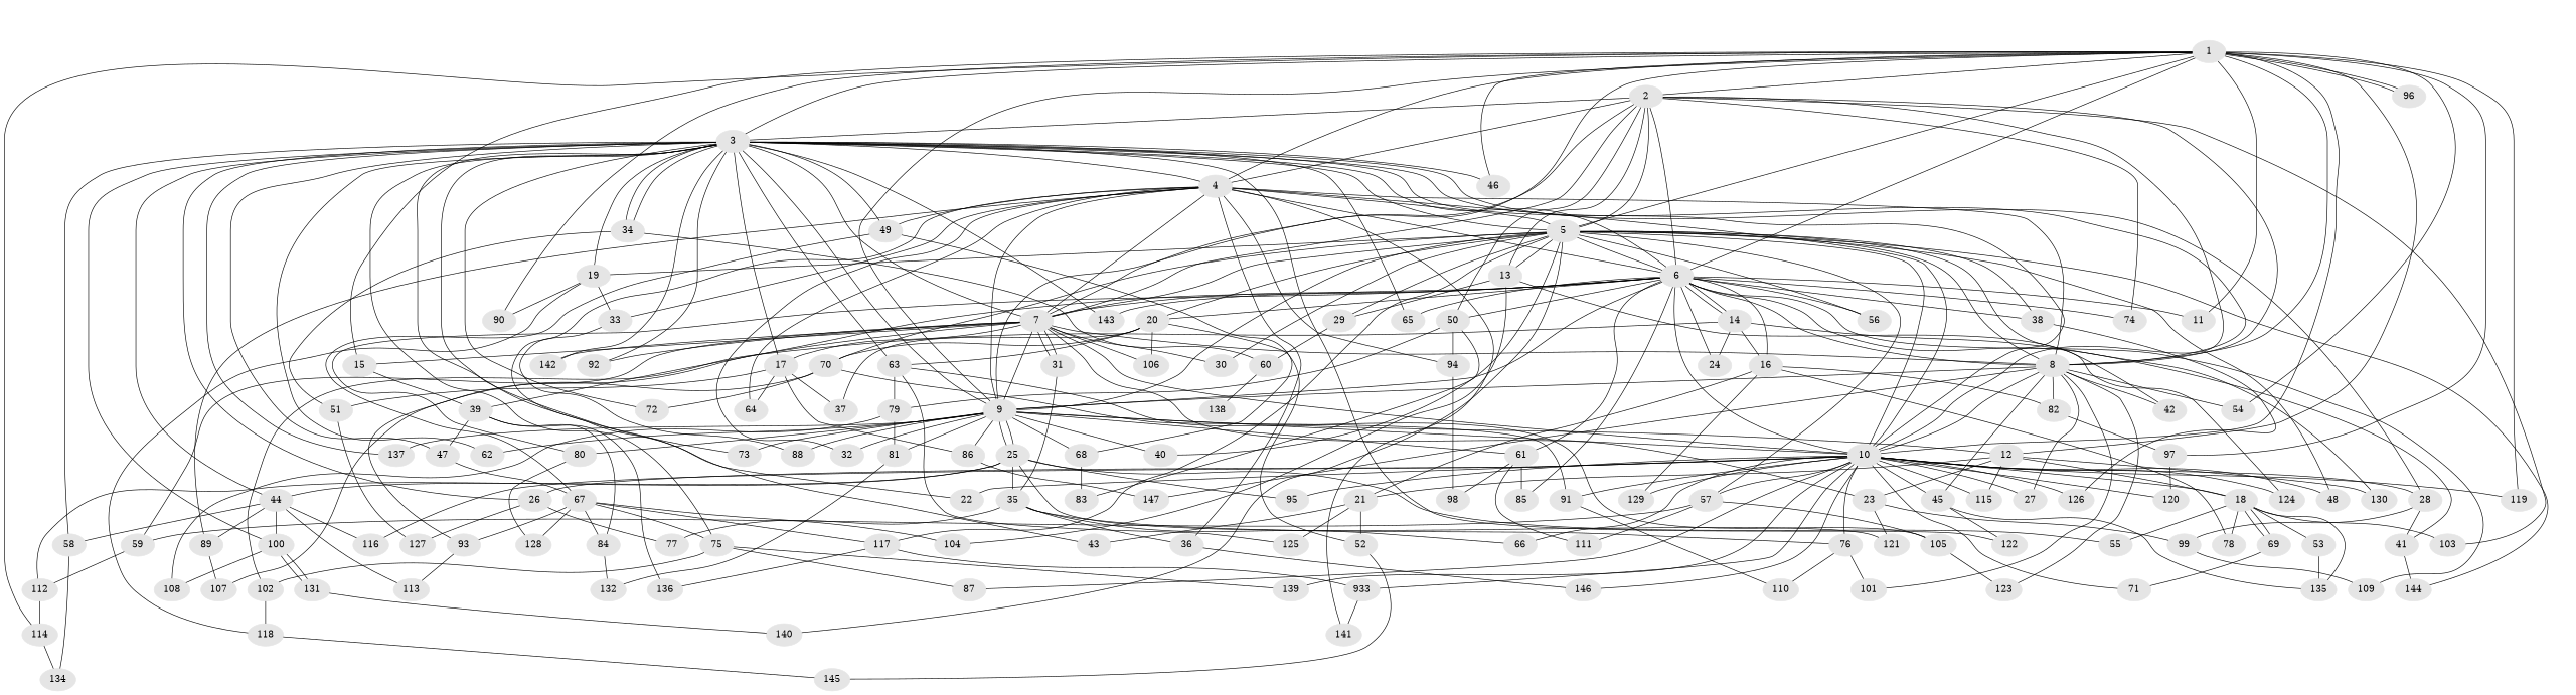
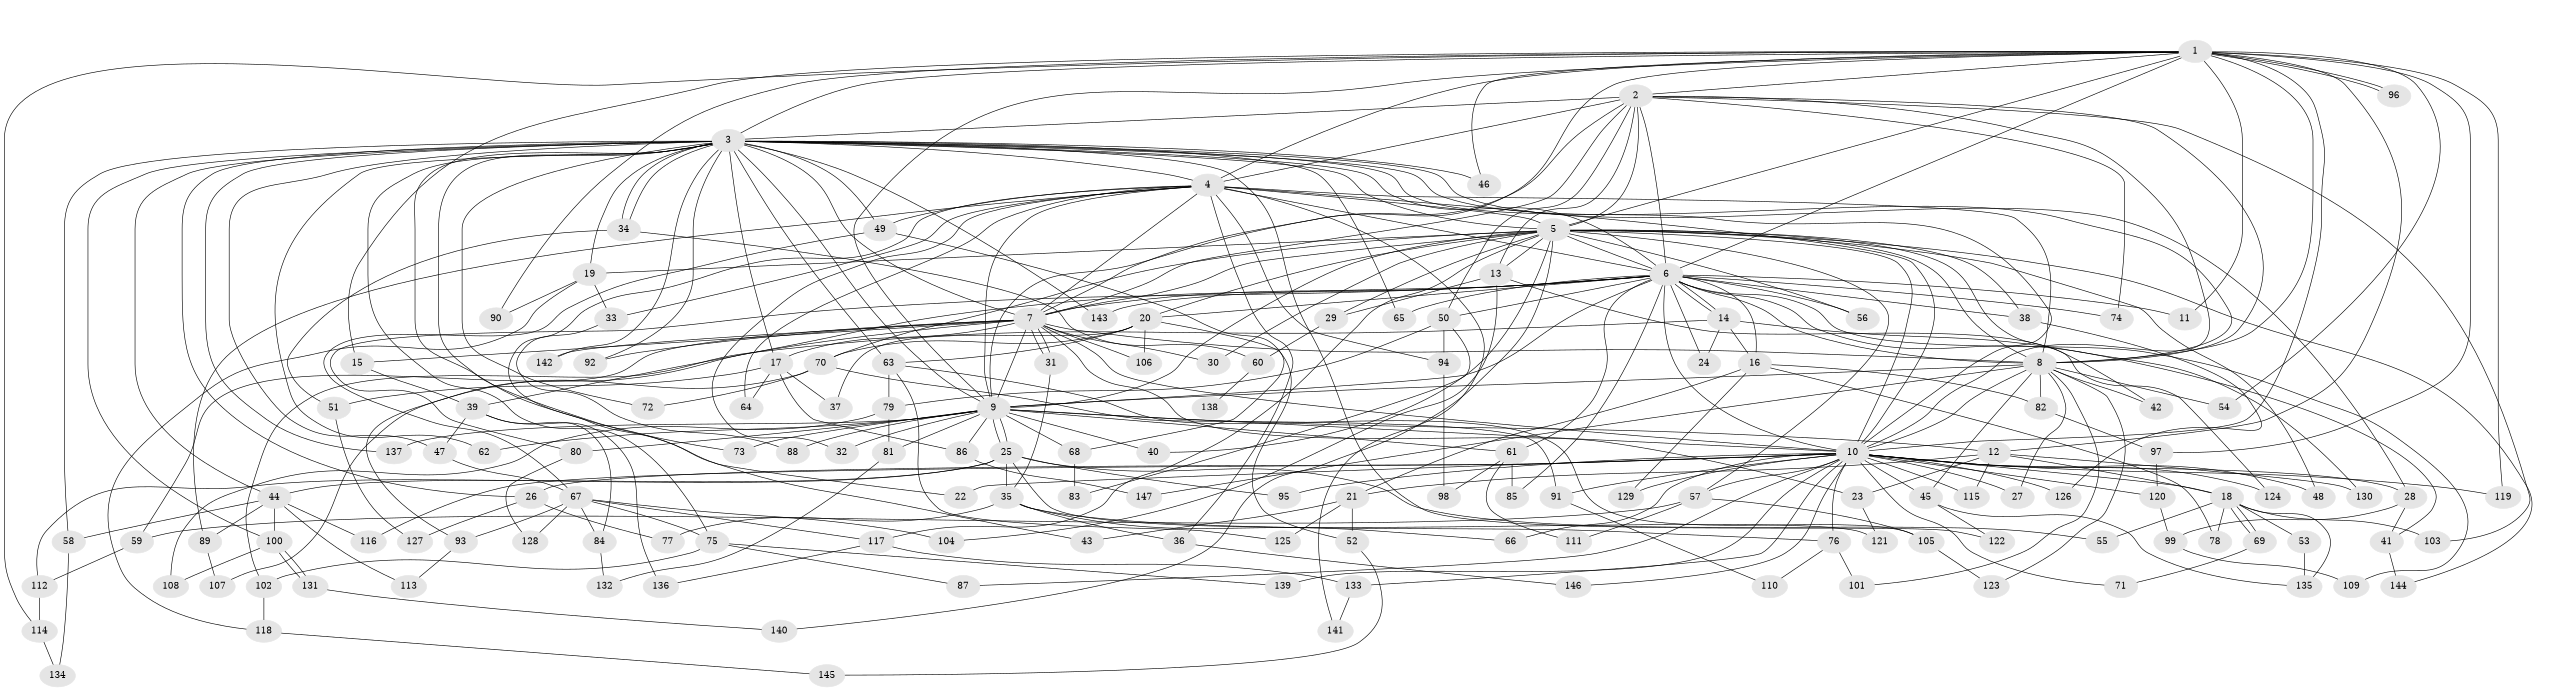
  graph {
    node [color=gray90 style=filled]
    1
    2
    3
    4
    5
    6
    7
    8
    9
    10
    11
    12
    15
    46
    54
    90
    96
    97
    114
    119
    13
    50
    74
    103
    17
    19
    22
    26
    28
    34
    44
    47
    49
    58
    62
    63
    65
    72
    73
    75
    92
    100
    122
    137
    142
    143
    32
    33
    36
    43
    64
    89
    94
    141
    20
    29
    30
    38
    40
    42
    48
    56
    57
    70
    117
    140
    144
    14
    16
    24
    39
    61
    80
    85
    109
    130
    23
    31
    59
    93
    106
    27
    45
    82
    101
    123
    147
    25
    68
    81
    86
    88
    18
    66
    71
    76
    87
    91
    95
    115
    116
    120
    124
    126
    129
-   133 [label=933]
+   133
    139
    146
    21
    134
    104
    79
    83
    37
    51
    118
    77
    127
    41
    99
    60
    113
    67
    125
    105
    102
    108
    131
    107
    98
    52
    111
    136
    78
    84
    128
    121
    35
    112
    135
    55
    132
    53
    69
    110
    145
    138
    1 -- 2
    1 -- 3
    1 -- 4
    1 -- 5
    1 -- 6
    1 -- 7
    1 -- 8
    1 -- 9
    1 -- 10
    1 -- 11
    1 -- 12
    1 -- 15
    1 -- 46
    1 -- 54
    1 -- 90
    1 -- 96
    1 -- 96
    1 -- 97
    1 -- 114
    1 -- 119
    2 -- 3
    2 -- 4
    2 -- 5
    2 -- 6
    2 -- 7
    2 -- 8
    2 -- 9
    2 -- 10
    2 -- 13
    2 -- 50
    2 -- 74
    2 -- 103
    3 -- 4
    3 -- 5
    3 -- 6
    3 -- 7
    3 -- 8
    3 -- 9
    3 -- 10
    3 -- 46
    3 -- 17
    3 -- 19
    3 -- 22
    3 -- 26
    3 -- 28
    3 -- 34
    3 -- 34
    3 -- 44
    3 -- 47
    3 -- 49
    3 -- 58
    3 -- 62
    3 -- 63
    3 -- 65
    3 -- 72
    3 -- 73
    3 -- 75
    3 -- 92
    3 -- 100
    3 -- 122
    3 -- 137
    3 -- 142
    3 -- 143
    4 -- 5
    4 -- 6
    4 -- 7
    4 -- 8
    4 -- 9
    4 -- 10
    4 -- 49
    4 -- 32
    4 -- 33
    4 -- 36
    4 -- 43
    4 -- 64
    4 -- 89
    4 -- 94
    4 -- 141
    5 -- 6
    5 -- 7
    5 -- 8
    5 -- 9
    5 -- 10
    5 -- 13
    5 -- 19
    5 -- 20
    5 -- 29
    5 -- 30
    5 -- 38
    5 -- 40
    5 -- 42
    5 -- 48
    5 -- 56
    5 -- 57
    5 -- 70
    5 -- 117
    5 -- 140
    5 -- 144
    6 -- 7
    6 -- 8
    6 -- 9
    6 -- 10
    6 -- 11
    6 -- 50
    6 -- 74
    6 -- 65
    6 -- 143
    6 -- 20
    6 -- 38
    6 -- 56
    6 -- 14
    6 -- 14
    6 -- 16
    6 -- 24
    6 -- 39
    6 -- 61
    6 -- 80
    6 -- 85
    6 -- 109
    6 -- 130
    7 -- 8
    7 -- 9
    7 -- 10
    7 -- 15
    7 -- 17
    7 -- 92
    7 -- 142
    7 -- 30
    7 -- 23
    7 -- 31
    7 -- 31
    7 -- 59
    7 -- 93
    7 -- 106
    8 -- 9
    8 -- 10
    8 -- 54
    8 -- 42
    8 -- 27
    8 -- 45
    8 -- 82
    8 -- 101
    8 -- 123
    8 -- 147
    9 -- 10
    9 -- 12
    9 -- 62
    9 -- 73
    9 -- 137
    9 -- 32
    9 -- 40
    9 -- 61
    9 -- 80
    9 -- 25
    9 -- 25
    9 -- 68
    9 -- 81
    9 -- 86
    9 -- 88
    10 -- 119
    10 -- 22
    10 -- 26
    10 -- 28
    10 -- 48
    10 -- 57
    10 -- 27
    10 -- 45
    10 -- 18
    10 -- 66
    10 -- 71
    10 -- 76
    10 -- 87
    10 -- 91
    10 -- 95
    10 -- 115
    10 -- 116
    10 -- 120
    10 -- 124
    10 -- 126
    10 -- 129
    10 -- 133
    10 -- 139
    10 -- 146
    12 -- 130
    12 -- 23
    12 -- 18
    12 -- 115
    12 -- 21
    15 -- 39
    97 -- 120
    114 -- 134
    13 -- 29
    13 -- 124
    13 -- 104
    50 -- 94
    50 -- 79
    50 -- 83
    17 -- 64
    17 -- 86
    17 -- 37
    17 -- 51
    19 -- 90
    19 -- 33
    19 -- 118
    26 -- 77
    26 -- 127
    28 -- 41
    28 -- 99
    34 -- 51
    34 -- 60
    44 -- 58
    44 -- 100
    44 -- 89
    44 -- 116
    44 -- 113
    47 -- 67
    49 -- 68
    49 -- 67
    58 -- 134
    63 -- 79
    63 -- 125
    63 -- 105
    75 -- 87
    75 -- 139
    75 -- 102
    100 -- 108
    100 -- 131
    100 -- 131
    33 -- 88
    36 -- 146
    89 -- 107
    94 -- 98
    20 -- 63
    20 -- 70
    20 -- 106
    20 -- 37
    20 -- 52
    29 -- 60
    38 -- 126
    57 -- 59
    57 -- 105
    57 -- 111
    70 -- 72
    70 -- 91
    70 -- 107
    117 -- 133
    117 -- 136
    14 -- 16
    14 -- 24
    14 -- 41
    14 -- 102
    16 -- 82
    16 -- 129
    16 -- 21
    16 -- 78
    39 -- 47
    39 -- 136
    39 -- 84
    61 -- 85
    61 -- 98
    61 -- 111
    80 -- 128
-   23 -- 99
+   120 -- 99
    23 -- 121
    31 -- 35
    59 -- 112
    93 -- 113
    45 -- 122
    45 -- 135
    82 -- 97
    25 -- 44
    25 -- 95
    25 -- 121
    25 -- 35
    25 -- 112
    25 -- 55
    68 -- 83
    81 -- 132
    86 -- 147
    18 -- 103
    18 -- 78
    18 -- 135
    18 -- 55
    18 -- 53
    18 -- 69
    18 -- 69
    76 -- 101
    76 -- 110
    91 -- 110
    133 -- 141
    21 -- 43
    21 -- 125
    21 -- 52
    79 -- 81
    79 -- 108
    51 -- 127
    118 -- 145
    41 -- 144
    99 -- 109
    60 -- 138
    67 -- 75
    67 -- 117
    67 -- 93
    67 -- 104
    67 -- 84
    67 -- 128
    105 -- 123
    102 -- 118
    131 -- 140
    52 -- 145
    84 -- 132
    35 -- 36
    35 -- 66
    35 -- 76
    35 -- 77
    112 -- 114
    53 -- 135
    69 -- 71
  }
